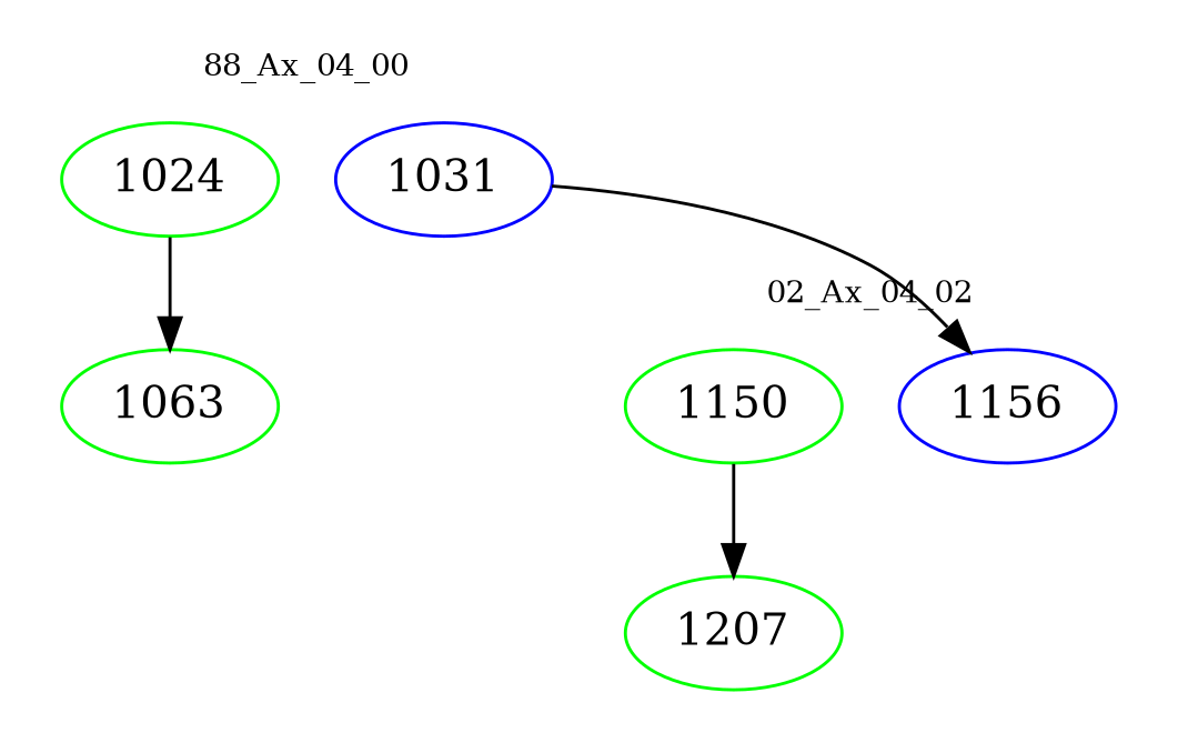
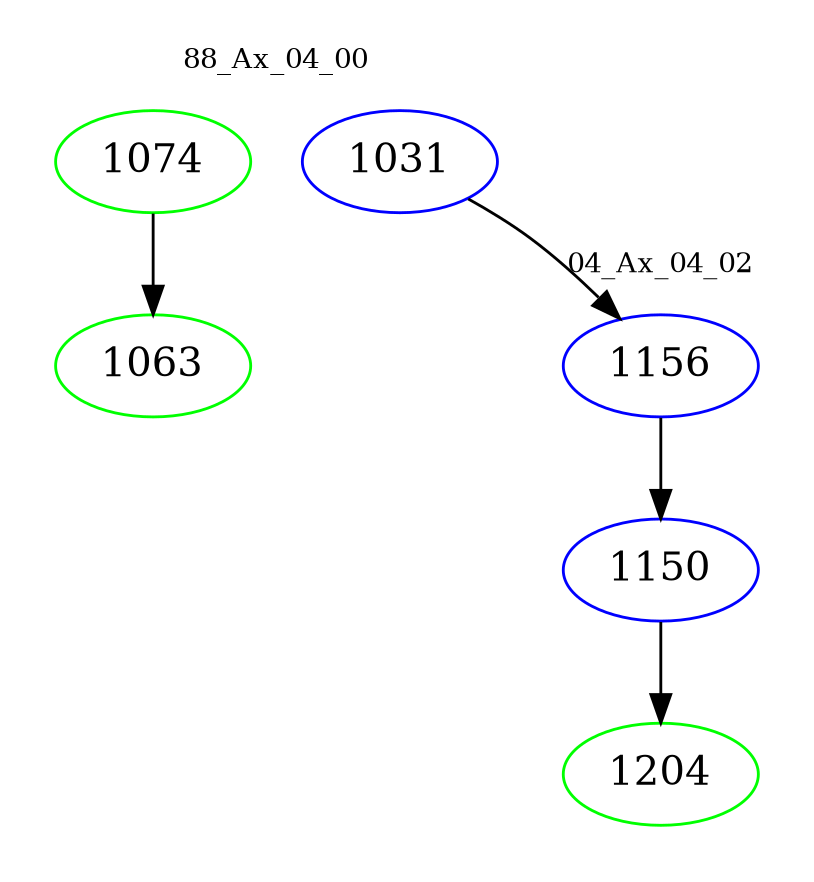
  digraph {
    node [color=green]
    edge [color=black]
    n1 [color=blue label=1031]
-   n2 [label=1024]
+   n2 [label=1074]
    n3 [label=1063]
    n4 [color=blue label=1156]
-   n5 [label=1150]
-   n6 [label=1207]
+   n5 [color=blue label=1150]
+   n6 [label=1204]
    subgraph cluster_1 {
      color=white
      fontsize=10
      label="88_Ax_04_00"
      n1
      n2
      n3
    }
    subgraph cluster_2 {
      color=white
      fontsize=10
-     label="02_Ax_04_02"
+     label="04_Ax_04_02"
      n4
      n5
      n6
    }
    n1 -> n4
    n2 -> n3
+   n4 -> n5
    n5 -> n6
  }
